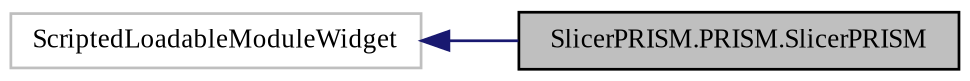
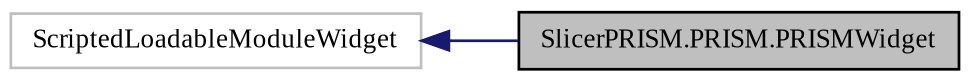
  digraph {
    rankdir=LR
    fontname="Liberation Serif"
    node [fontname="Liberation Serif" fontsize=10 shape=record style=filled]
-   n1 [color=black fillcolor=grey75 fontcolor=black height=0.2 label="SlicerPRISM.PRISM.SlicerPRISM" width=0.4]
+   n1 [color=black fillcolor=grey75 fontcolor=black height=0.2 label="SlicerPRISM.PRISM.PRISMWidget" width=0.4]
    n2 [color=grey75 fillcolor=white height=0.2 label=ScriptedLoadableModuleWidget width=0.4]
    n2 -> n1 [color=midnightblue dir=back fontname="Liberation Serif" fontsize=10 labelfontname=Helvetica labelfontsize=10 style=solid]
  }
